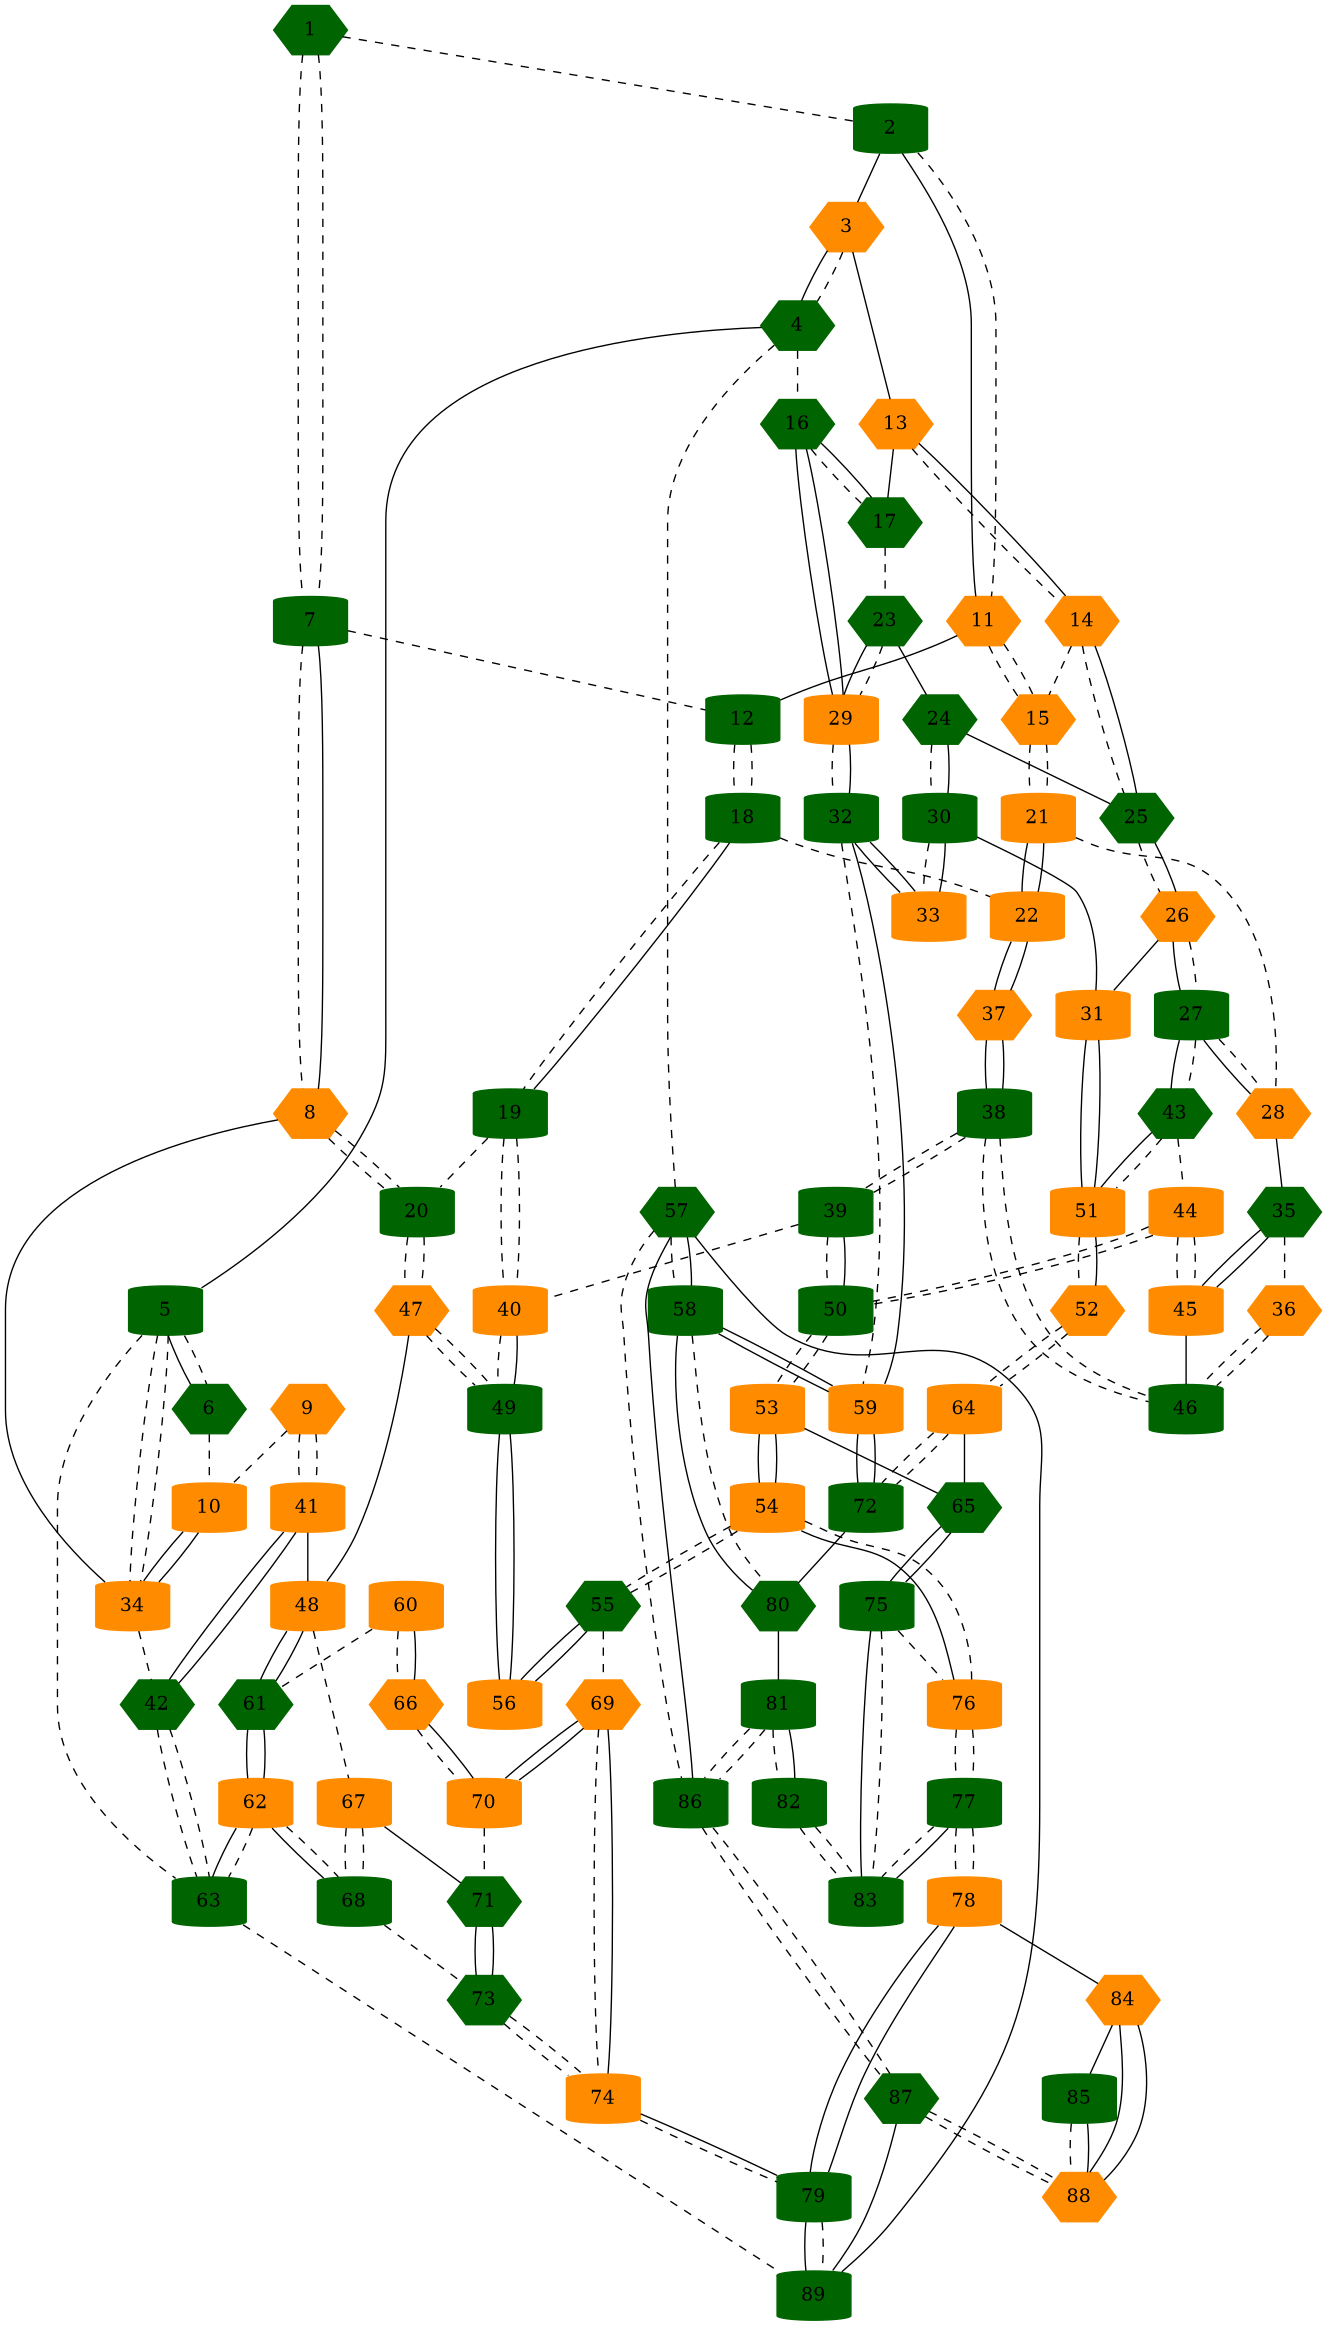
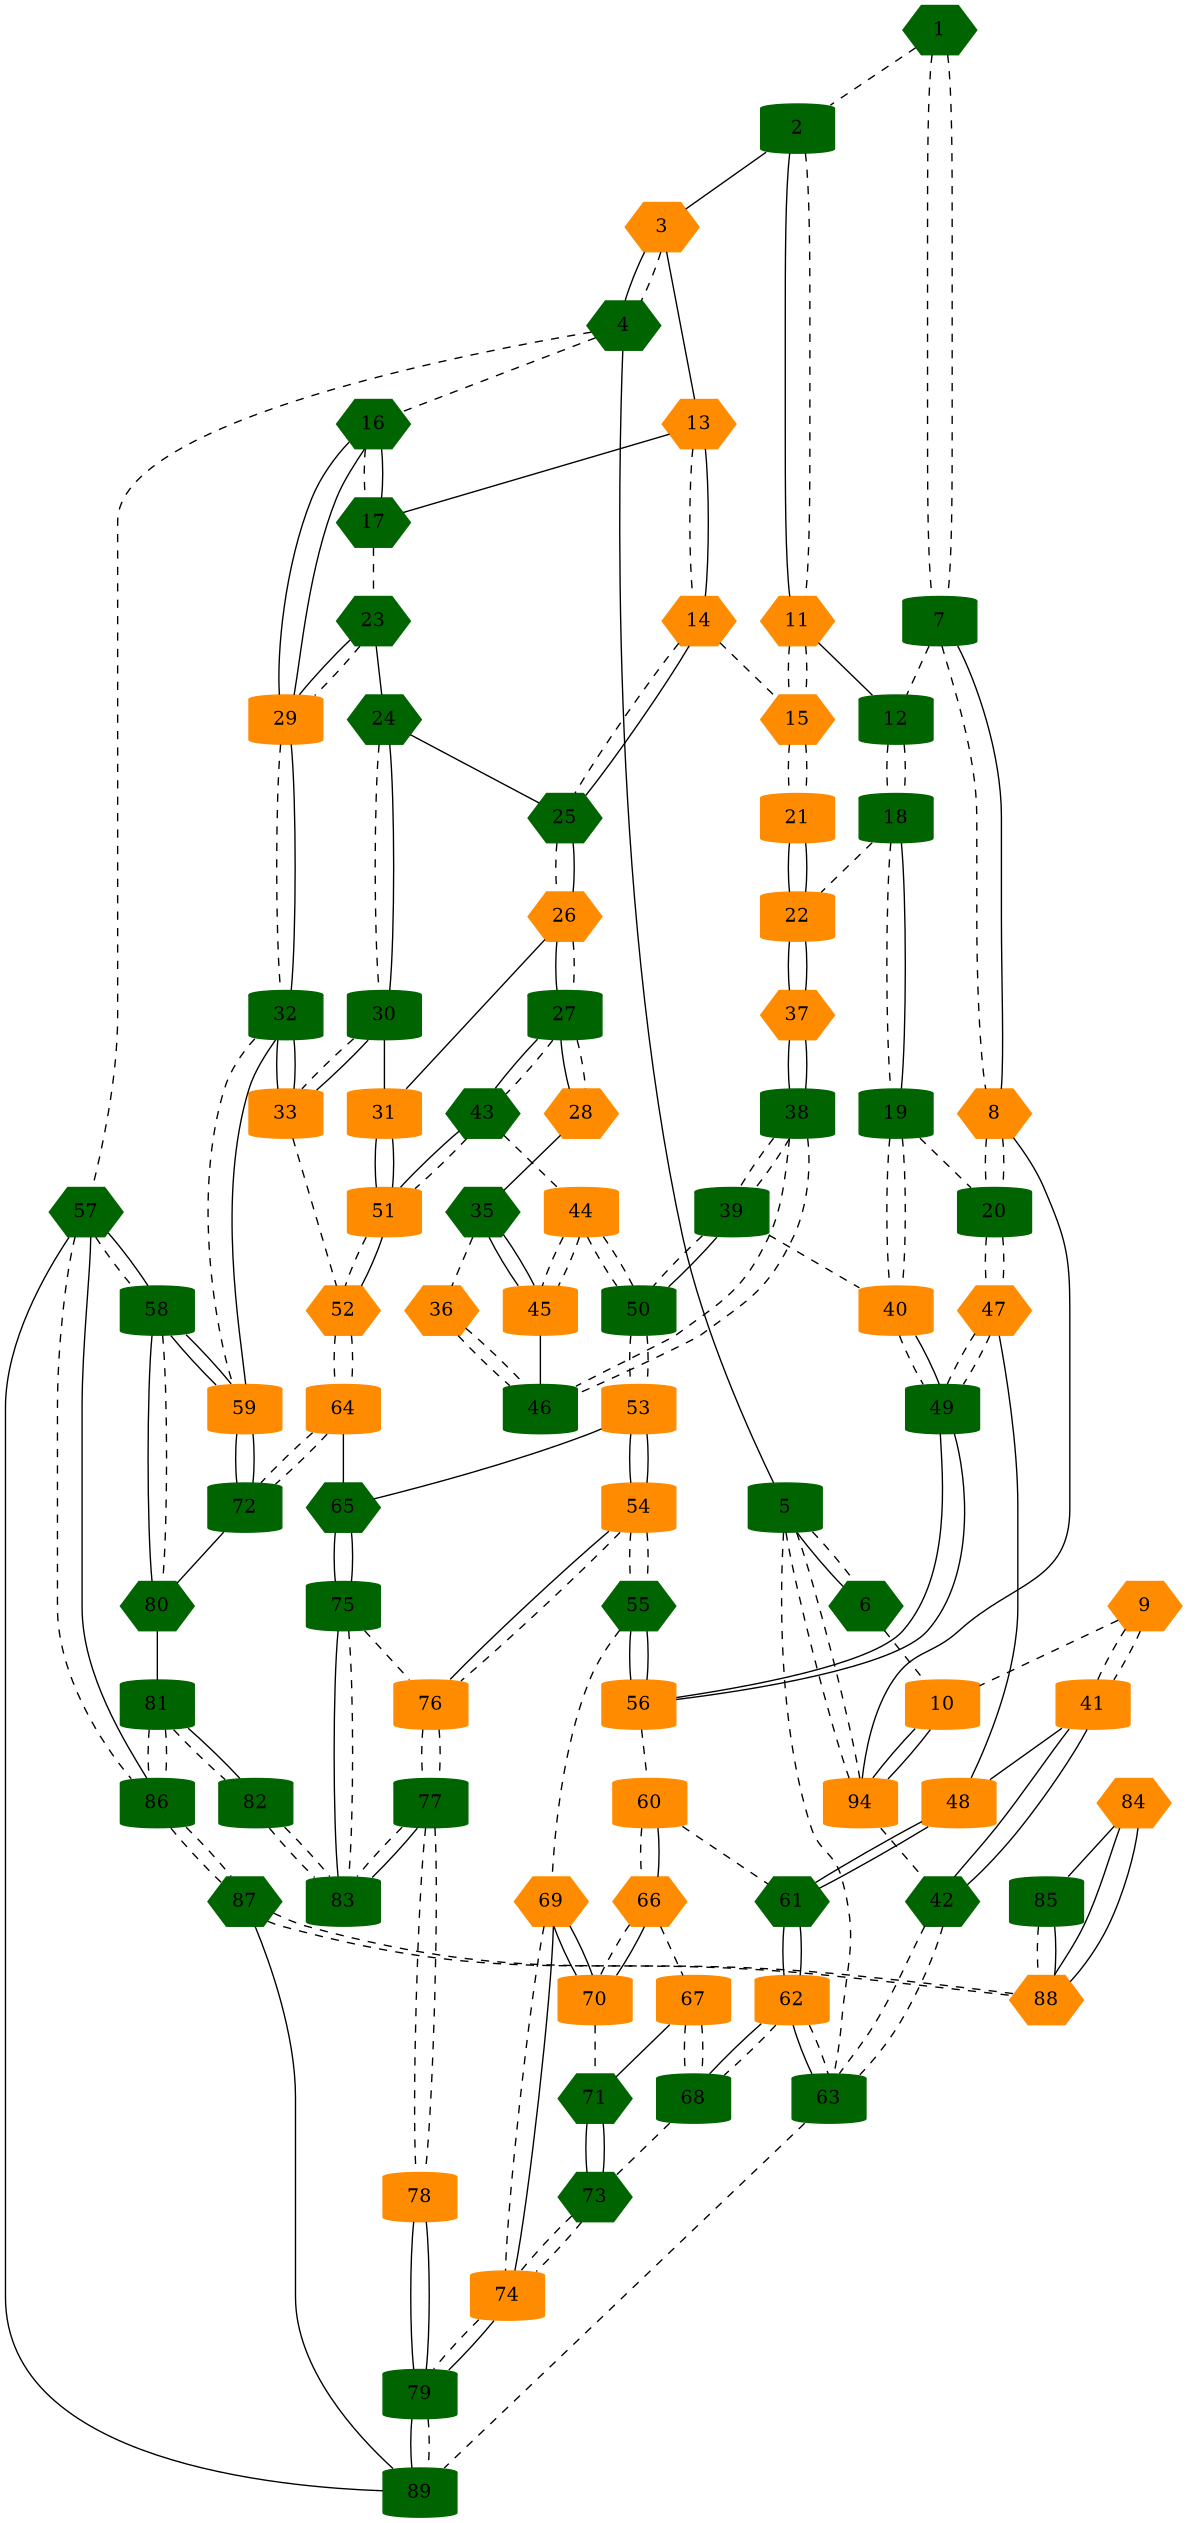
  graph {
    node [color=darkgreen shape=cylinder style=filled]
    edge [style=dashed]
    1 [shape=hexagon]
    2
    7
    3 [color=darkorange shape=hexagon]
    11 [color=darkorange shape=hexagon]
    8 [color=darkorange shape=hexagon]
    12
    4 [shape=hexagon]
    13 [color=darkorange shape=hexagon]
    15 [color=darkorange shape=hexagon]
    5
    16 [shape=hexagon]
    57 [shape=hexagon]
    14 [color=darkorange shape=hexagon]
    17 [shape=hexagon]
    6 [shape=hexagon]
-   34 [color=darkorange]
+   34 [color=darkorange label=94]
    63
    29 [color=darkorange]
    58
    86
    89
    10 [color=darkorange]
    42 [shape=hexagon]
    20
    18
    9 [color=darkorange shape=hexagon]
    41 [color=darkorange]
    47 [color=darkorange shape=hexagon]
    48 [color=darkorange]
    21 [color=darkorange]
    19
    22 [color=darkorange]
    25 [shape=hexagon]
    23 [shape=hexagon]
    26 [color=darkorange shape=hexagon]
    28 [color=darkorange shape=hexagon]
    32
    24 [shape=hexagon]
    40 [color=darkorange]
    37 [color=darkorange shape=hexagon]
    49
    35 [shape=hexagon]
    38
    30
    31 [color=darkorange]
    33 [color=darkorange]
    27
    43 [shape=hexagon]
    51 [color=darkorange]
    44 [color=darkorange]
    36 [color=darkorange shape=hexagon]
    45 [color=darkorange]
    59 [color=darkorange]
    52 [color=darkorange shape=hexagon]
    72
    64 [color=darkorange]
    46
    39
    50
    53 [color=darkorange]
    56 [color=darkorange]
    61 [shape=hexagon]
    62 [color=darkorange]
    60 [color=darkorange]
    54 [color=darkorange]
    65 [shape=hexagon]
    55 [shape=hexagon]
    76 [color=darkorange]
    75
    69 [color=darkorange shape=hexagon]
    77
    70 [color=darkorange]
    74 [color=darkorange]
    66 [color=darkorange shape=hexagon]
    80 [shape=hexagon]
    87 [shape=hexagon]
    81
    67 [color=darkorange]
    68
    73 [shape=hexagon]
    83
    71 [shape=hexagon]
    79
    78 [color=darkorange]
    84 [color=darkorange shape=hexagon]
    85
    88 [color=darkorange shape=hexagon]
    82
    1 -- 2
    1 -- 7
    1 -- 7
    2 -- 3 [style=solid]
    2 -- 11 [style=solid]
    2 -- 11
    7 -- 8
    7 -- 8 [style=solid]
    7 -- 12
    3 -- 4 [style=solid]
    3 -- 4
    3 -- 13 [style=solid]
    11 -- 12 [style=solid]
    11 -- 15
    11 -- 15
    8 -- 34 [style=solid]
    8 -- 20
    8 -- 20
    12 -- 18
    12 -- 18
    4 -- 5 [style=solid]
    4 -- 16
    4 -- 57
    13 -- 14
    13 -- 14 [style=solid]
    13 -- 17 [style=solid]
    15 -- 21
    15 -- 21
    5 -- 6 [style=solid]
    5 -- 6
    5 -- 34
    5 -- 34
    5 -- 63
    16 -- 17
    16 -- 17 [style=solid]
    16 -- 29 [style=solid]
    16 -- 29 [style=solid]
    57 -- 58
    57 -- 58 [style=solid]
    57 -- 86
    57 -- 86 [style=solid]
    57 -- 89 [style=solid]
    14 -- 15
    14 -- 25
    14 -- 25 [style=solid]
    17 -- 23
    6 -- 10
    34 -- 42
    63 -- 89
    29 -- 32
    29 -- 32 [style=solid]
    58 -- 59 [style=solid]
    58 -- 59 [style=solid]
    58 -- 80 [style=solid]
    58 -- 80
    86 -- 87
    86 -- 87
    10 -- 34 [style=solid]
    10 -- 34 [style=solid]
    42 -- 63
    42 -- 63
    20 -- 47
    20 -- 47
    18 -- 19
    18 -- 19 [style=solid]
    18 -- 22
    9 -- 10
    9 -- 41
    9 -- 41
    41 -- 42 [style=solid]
    41 -- 42 [style=solid]
    41 -- 48 [style=solid]
    47 -- 48 [style=solid]
    47 -- 49
    47 -- 49
    48 -- 61 [style=solid]
    48 -- 61 [style=solid]
    21 -- 22 [style=solid]
    21 -- 22 [style=solid]
-   21 -- 28
    19 -- 20
    19 -- 40
    19 -- 40
    22 -- 37 [style=solid]
    22 -- 37 [style=solid]
    25 -- 26
    25 -- 26 [style=solid]
    23 -- 29 [style=solid]
    23 -- 29
    23 -- 24 [style=solid]
    26 -- 31 [style=solid]
    26 -- 27 [style=solid]
    26 -- 27
    28 -- 35 [style=solid]
    32 -- 33 [style=solid]
    32 -- 33 [style=solid]
    32 -- 59
    32 -- 59 [style=solid]
    24 -- 25 [style=solid]
    24 -- 30
    24 -- 30 [style=solid]
    40 -- 49
    40 -- 49 [style=solid]
    37 -- 38 [style=solid]
    37 -- 38 [style=solid]
    49 -- 56 [style=solid]
    49 -- 56 [style=solid]
    35 -- 36
    35 -- 45 [style=solid]
    35 -- 45 [style=solid]
    38 -- 46
    38 -- 46
    38 -- 39
    38 -- 39
    30 -- 31 [style=solid]
    30 -- 33
    30 -- 33 [style=solid]
    31 -- 51 [style=solid]
    31 -- 51 [style=solid]
+   33 -- 52
    27 -- 28 [style=solid]
    27 -- 28
    27 -- 43 [style=solid]
    27 -- 43
    43 -- 51 [style=solid]
    43 -- 51
    43 -- 44
    51 -- 52
    51 -- 52 [style=solid]
    44 -- 45
    44 -- 45
    44 -- 50
    44 -- 50
    36 -- 46
    36 -- 46
    45 -- 46 [style=solid]
    59 -- 72 [style=solid]
    59 -- 72 [style=solid]
    52 -- 64
    52 -- 64
    72 -- 80 [style=solid]
    64 -- 72
    64 -- 72
    64 -- 65 [style=solid]
    39 -- 40
    39 -- 50
    39 -- 50 [style=solid]
    50 -- 53
    50 -- 53
    53 -- 54 [style=solid]
    53 -- 54 [style=solid]
    53 -- 65 [style=solid]
+   56 -- 60
    61 -- 62 [style=solid]
    61 -- 62 [style=solid]
    62 -- 63 [style=solid]
    62 -- 63
    62 -- 68 [style=solid]
    62 -- 68
    60 -- 61
    60 -- 66
    60 -- 66 [style=solid]
    54 -- 55
    54 -- 55
    54 -- 76 [style=solid]
    54 -- 76
    65 -- 75 [style=solid]
    65 -- 75 [style=solid]
    55 -- 56 [style=solid]
    55 -- 56 [style=solid]
    55 -- 69
    76 -- 77
    76 -- 77
    75 -- 76
    75 -- 83 [style=solid]
    75 -- 83
    69 -- 70 [style=solid]
    69 -- 70 [style=solid]
    69 -- 74
    69 -- 74 [style=solid]
    77 -- 83
    77 -- 83 [style=solid]
    77 -- 78
    77 -- 78
    70 -- 71
    74 -- 79
    74 -- 79 [style=solid]
    66 -- 70
    66 -- 70 [style=solid]
-   48 -- 67
+   66 -- 67
    80 -- 81 [style=solid]
    87 -- 89 [style=solid]
    87 -- 88
    87 -- 88
    81 -- 86
    81 -- 86
    81 -- 82
    81 -- 82 [style=solid]
    67 -- 68
    67 -- 68
    67 -- 71 [style=solid]
    68 -- 73
    73 -- 74
    73 -- 74
    71 -- 73 [style=solid]
    71 -- 73 [style=solid]
    79 -- 89 [style=solid]
    79 -- 89
    78 -- 79 [style=solid]
    78 -- 79 [style=solid]
-   78 -- 84 [style=solid]
    84 -- 85 [style=solid]
    84 -- 88 [style=solid]
    84 -- 88 [style=solid]
    85 -- 88
    85 -- 88 [style=solid]
    82 -- 83
    82 -- 83
  }
